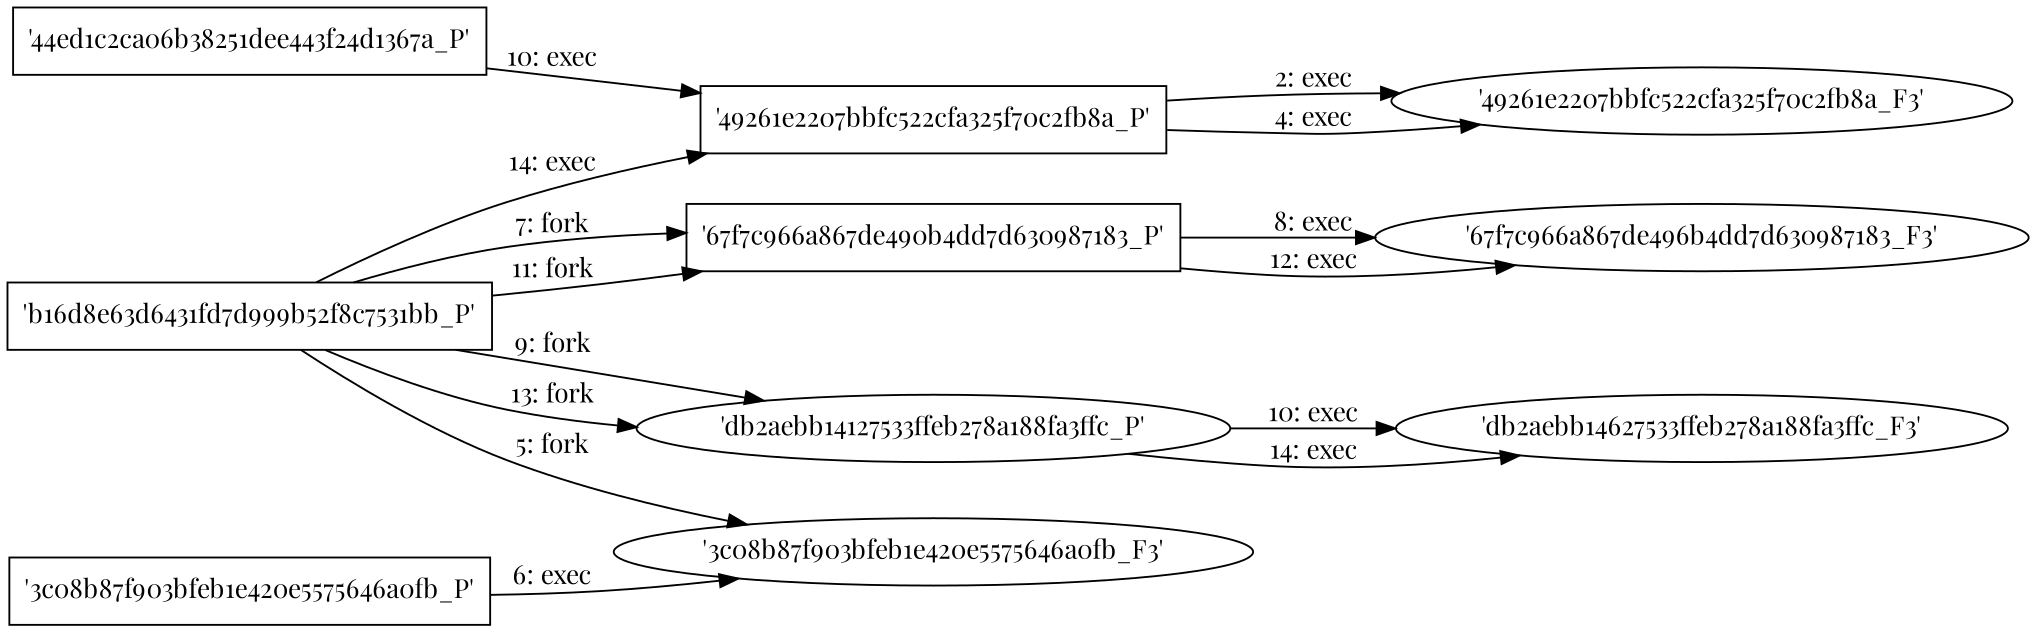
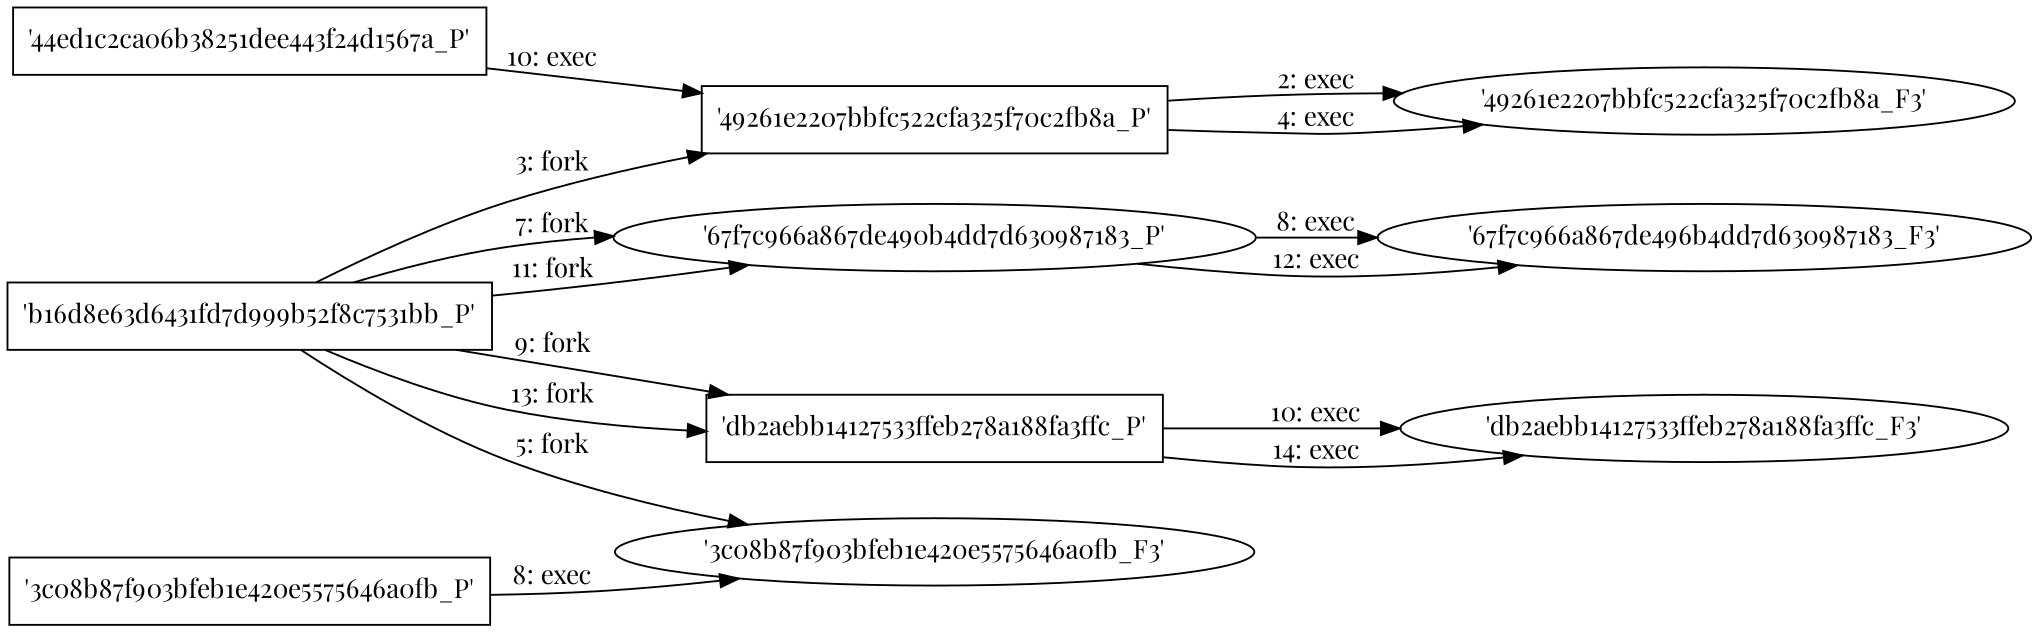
  digraph {
    engine=neato
    fixedsize=false
    fontname="Playfair Display"
    fontsize=10
    nodesep=0.3
    rankdir=LR
    ranksep=0
    splines=true
    node [fontname="Playfair Display" node_type=Process shape=box]
    edge [fontname="Playfair Display"]
-   "'44ed1c2ca06b38251dee443f24d1367a_P'"
+   "'44ed1c2ca06b38251dee443f24d1367a_P'" [label="'44ed1c2ca06b38251dee443f24d1567a_P'"]
    "'49261e2207bbfc522cfa325f70c2fb8a_P'"
    "'49261e2207bbfc522cfa325f70c2fb8a_F3'" [node_type=File shape=ellipse]
    "'b16d8e63d6431fd7d999b52f8c7531bb_P'"
-   "'67f7c966a867de490b4dd7d630987183_P'"
-   "'db2aebb14127533ffeb278a188fa3ffc_P'" [shape=ellipse]
+   "'67f7c966a867de490b4dd7d630987183_P'" [shape=ellipse]
+   "'db2aebb14127533ffeb278a188fa3ffc_P'"
    "'3c08b87f903bfeb1e420e5575646a0fb_F3'" [node_type=File shape=ellipse]
    "'3c08b87f903bfeb1e420e5575646a0fb_P'"
    n9 [label="'67f7c966a867de496b4dd7d630987183_F3'" node_type=File shape=ellipse]
-   "'db2aebb14127533ffeb278a188fa3ffc_F3'" [node_type=File shape=ellipse label="'db2aebb14627533ffeb278a188fa3ffc_F3'"]
+   "'db2aebb14127533ffeb278a188fa3ffc_F3'" [node_type=File shape=ellipse]
    "'44ed1c2ca06b38251dee443f24d1367a_P'" -> "'49261e2207bbfc522cfa325f70c2fb8a_P'" [label="10: exec"]
    "'49261e2207bbfc522cfa325f70c2fb8a_P'" -> "'49261e2207bbfc522cfa325f70c2fb8a_F3'" [label="2: exec"]
    "'49261e2207bbfc522cfa325f70c2fb8a_P'" -> "'49261e2207bbfc522cfa325f70c2fb8a_F3'" [label="4: exec"]
-   "'b16d8e63d6431fd7d999b52f8c7531bb_P'" -> "'49261e2207bbfc522cfa325f70c2fb8a_P'" [label="14: exec"]
+   "'b16d8e63d6431fd7d999b52f8c7531bb_P'" -> "'49261e2207bbfc522cfa325f70c2fb8a_P'" [label="3: fork"]
    "'b16d8e63d6431fd7d999b52f8c7531bb_P'" -> "'67f7c966a867de490b4dd7d630987183_P'" [label="7: fork"]
    "'b16d8e63d6431fd7d999b52f8c7531bb_P'" -> "'67f7c966a867de490b4dd7d630987183_P'" [label="11: fork"]
    "'b16d8e63d6431fd7d999b52f8c7531bb_P'" -> "'db2aebb14127533ffeb278a188fa3ffc_P'" [label="9: fork"]
    "'b16d8e63d6431fd7d999b52f8c7531bb_P'" -> "'db2aebb14127533ffeb278a188fa3ffc_P'" [label="13: fork"]
    "'b16d8e63d6431fd7d999b52f8c7531bb_P'" -> "'3c08b87f903bfeb1e420e5575646a0fb_F3'" [label="5: fork"]
    "'67f7c966a867de490b4dd7d630987183_P'" -> n9 [label="8: exec"]
    "'67f7c966a867de490b4dd7d630987183_P'" -> n9 [label="12: exec"]
    "'db2aebb14127533ffeb278a188fa3ffc_P'" -> "'db2aebb14127533ffeb278a188fa3ffc_F3'" [label="10: exec"]
    "'db2aebb14127533ffeb278a188fa3ffc_P'" -> "'db2aebb14127533ffeb278a188fa3ffc_F3'" [label="14: exec"]
-   "'3c08b87f903bfeb1e420e5575646a0fb_P'" -> "'3c08b87f903bfeb1e420e5575646a0fb_F3'" [label="6: exec"]
+   "'3c08b87f903bfeb1e420e5575646a0fb_P'" -> "'3c08b87f903bfeb1e420e5575646a0fb_F3'" [label="8: exec"]
  }
